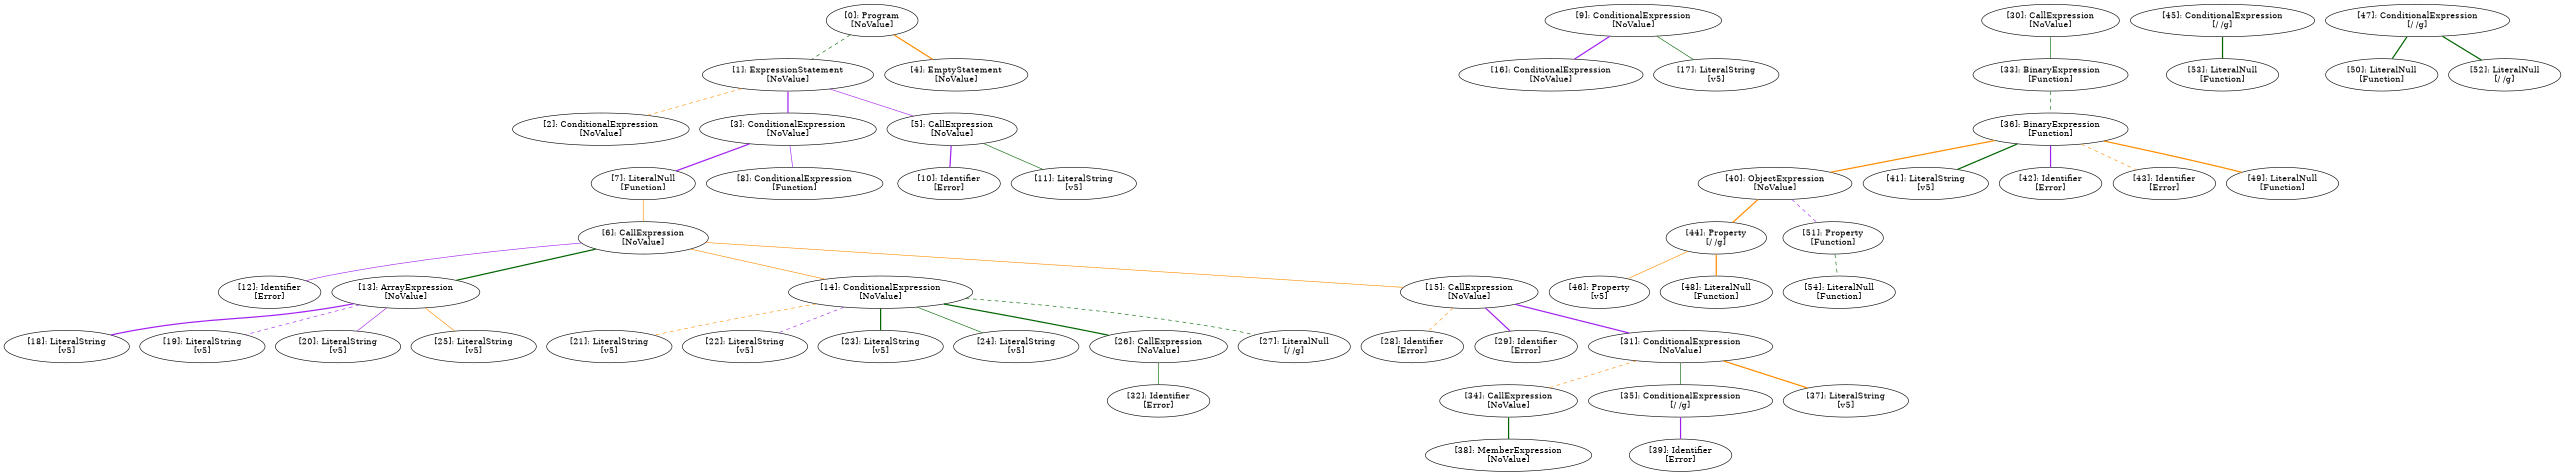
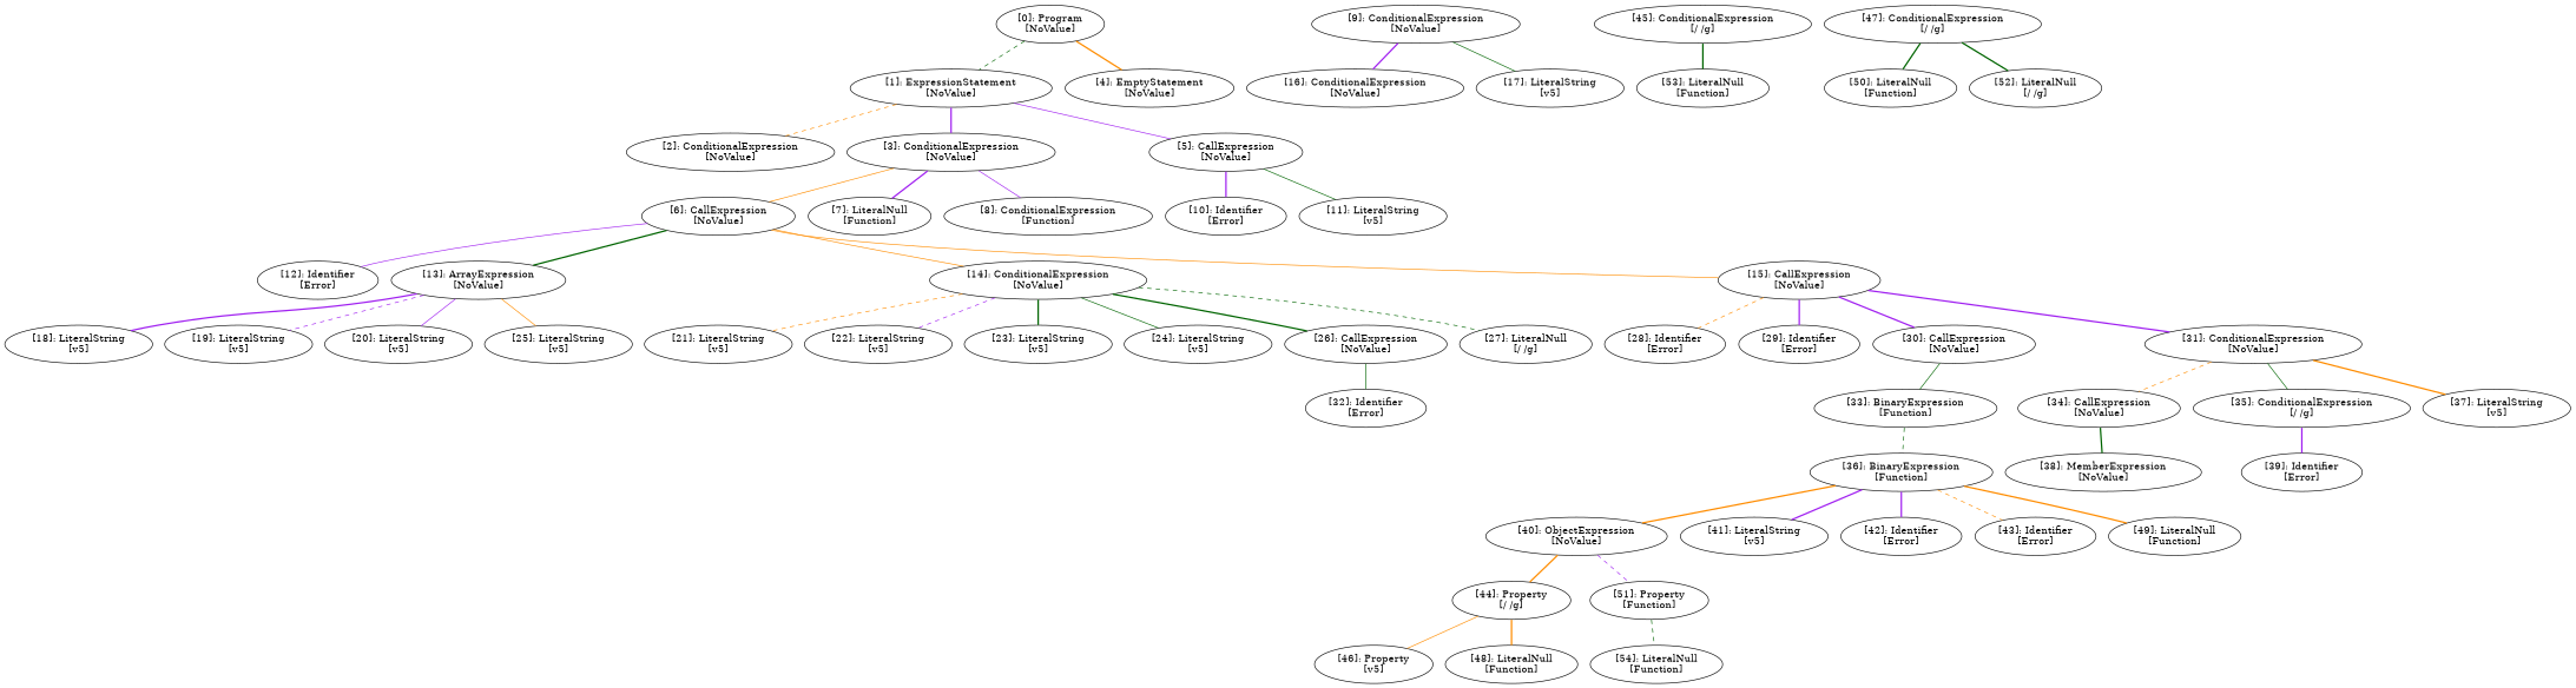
  graph {
    edge [color=purple style=bold]
    n1 [label="[0]: Program\n[NoValue]"]
    n2 [label="[1]: ExpressionStatement\n[NoValue]"]
    n3 [label="[4]: EmptyStatement\n[NoValue]"]
    n4 [label="[2]: ConditionalExpression\n[NoValue]"]
    n5 [label="[3]: ConditionalExpression\n[NoValue]"]
    n6 [label="[5]: CallExpression\n[NoValue]"]
    n7 [label="[6]: CallExpression\n[NoValue]"]
    n8 [label="[7]: LiteralNull\n[Function]"]
    n9 [label="[8]: ConditionalExpression\n[Function]"]
    n10 [label="[10]: Identifier\n[Error]"]
    n11 [label="[11]: LiteralString\n[v5]"]
    n12 [label="[12]: Identifier\n[Error]"]
    n13 [label="[13]: ArrayExpression\n[NoValue]"]
    n14 [label="[14]: ConditionalExpression\n[NoValue]"]
    n15 [label="[15]: CallExpression\n[NoValue]"]
    n16 [label="[9]: ConditionalExpression\n[NoValue]"]
    n17 [label="[16]: ConditionalExpression\n[NoValue]"]
    n18 [label="[17]: LiteralString\n[v5]"]
    n19 [label="[18]: LiteralString\n[v5]"]
    n20 [label="[19]: LiteralString\n[v5]"]
    n21 [label="[20]: LiteralString\n[v5]"]
    n22 [label="[25]: LiteralString\n[v5]"]
    n23 [label="[21]: LiteralString\n[v5]"]
    n24 [label="[22]: LiteralString\n[v5]"]
    n25 [label="[23]: LiteralString\n[v5]"]
    n26 [label="[24]: LiteralString\n[v5]"]
    n27 [label="[26]: CallExpression\n[NoValue]"]
    n28 [label="[27]: LiteralNull\n[/ /g]"]
    n29 [label="[28]: Identifier\n[Error]"]
    n30 [label="[29]: Identifier\n[Error]"]
    n31 [label="[30]: CallExpression\n[NoValue]"]
    n32 [label="[31]: ConditionalExpression\n[NoValue]"]
    n33 [label="[32]: Identifier\n[Error]"]
    n34 [label="[33]: BinaryExpression\n[Function]"]
    n35 [label="[34]: CallExpression\n[NoValue]"]
    n36 [label="[35]: ConditionalExpression\n[/ /g]"]
    n37 [label="[37]: LiteralString\n[v5]"]
    n38 [label="[36]: BinaryExpression\n[Function]"]
    n39 [label="[38]: MemberExpression\n[NoValue]"]
    n40 [label="[39]: Identifier\n[Error]"]
    n41 [label="[40]: ObjectExpression\n[NoValue]"]
    n42 [label="[41]: LiteralString\n[v5]"]
    n43 [label="[42]: Identifier\n[Error]"]
    n44 [label="[43]: Identifier\n[Error]"]
    n45 [label="[49]: LiteralNull\n[Function]"]
    n46 [label="[44]: Property\n[/ /g]"]
    n47 [label="[51]: Property\n[Function]"]
    n48 [label="[46]: Property\n[v5]"]
    n49 [label="[48]: LiteralNull\n[Function]"]
    n50 [label="[54]: LiteralNull\n[Function]"]
    n51 [label="[45]: ConditionalExpression\n[/ /g]"]
    n52 [label="[53]: LiteralNull\n[Function]"]
    n53 [label="[47]: ConditionalExpression\n[/ /g]"]
    n54 [label="[50]: LiteralNull\n[Function]"]
    n55 [label="[52]: LiteralNull\n[/ /g]"]
    n1 -- n2 [color=darkgreen style=dashed]
    n1 -- n3 [color=darkorange]
    n2 -- n4 [color=darkorange style=dashed]
    n2 -- n5
    n2 -- n6 [style=solid]
-   n8 -- n7 [color=darkorange style=solid]
+   n5 -- n7 [color=darkorange style=solid]
    n5 -- n8
    n5 -- n9 [style=solid]
    n6 -- n10
    n6 -- n11 [color=darkgreen style=solid]
    n7 -- n12 [style=solid]
    n7 -- n13 [color=darkgreen]
    n7 -- n14 [color=darkorange style=solid]
    n7 -- n15 [color=darkorange style=solid]
    n13 -- n19
    n13 -- n20 [style=dashed]
    n13 -- n21 [style=solid]
    n13 -- n22 [color=darkorange style=solid]
    n14 -- n23 [color=darkorange style=dashed]
    n14 -- n24 [style=dashed]
    n14 -- n25 [color=darkgreen]
    n14 -- n26 [color=darkgreen style=solid]
    n14 -- n27 [color=darkgreen]
    n14 -- n28 [color=darkgreen style=dashed]
    n15 -- n29 [color=darkorange style=dashed]
    n15 -- n30
+   n15 -- n31
    n15 -- n32
    n16 -- n17
    n16 -- n18 [color=darkgreen style=solid]
    n27 -- n33 [color=darkgreen style=solid]
    n31 -- n34 [color=darkgreen style=solid]
    n32 -- n35 [color=darkorange style=dashed]
    n32 -- n36 [color=darkgreen style=solid]
    n32 -- n37 [color=darkorange]
    n34 -- n38 [color=darkgreen style=dashed]
    n35 -- n39 [color=darkgreen]
    n36 -- n40
    n38 -- n41 [color=darkorange]
-   n38 -- n42 [color=darkgreen]
+   n38 -- n42
    n38 -- n43
    n38 -- n44 [color=darkorange style=dashed]
    n38 -- n45 [color=darkorange]
    n41 -- n46 [color=darkorange]
    n41 -- n47 [style=dashed]
    n46 -- n48 [color=darkorange style=solid]
    n46 -- n49 [color=darkorange]
    n47 -- n50 [color=darkgreen style=dashed]
    n51 -- n52 [color=darkgreen]
    n53 -- n54 [color=darkgreen]
    n53 -- n55 [color=darkgreen]
  }
